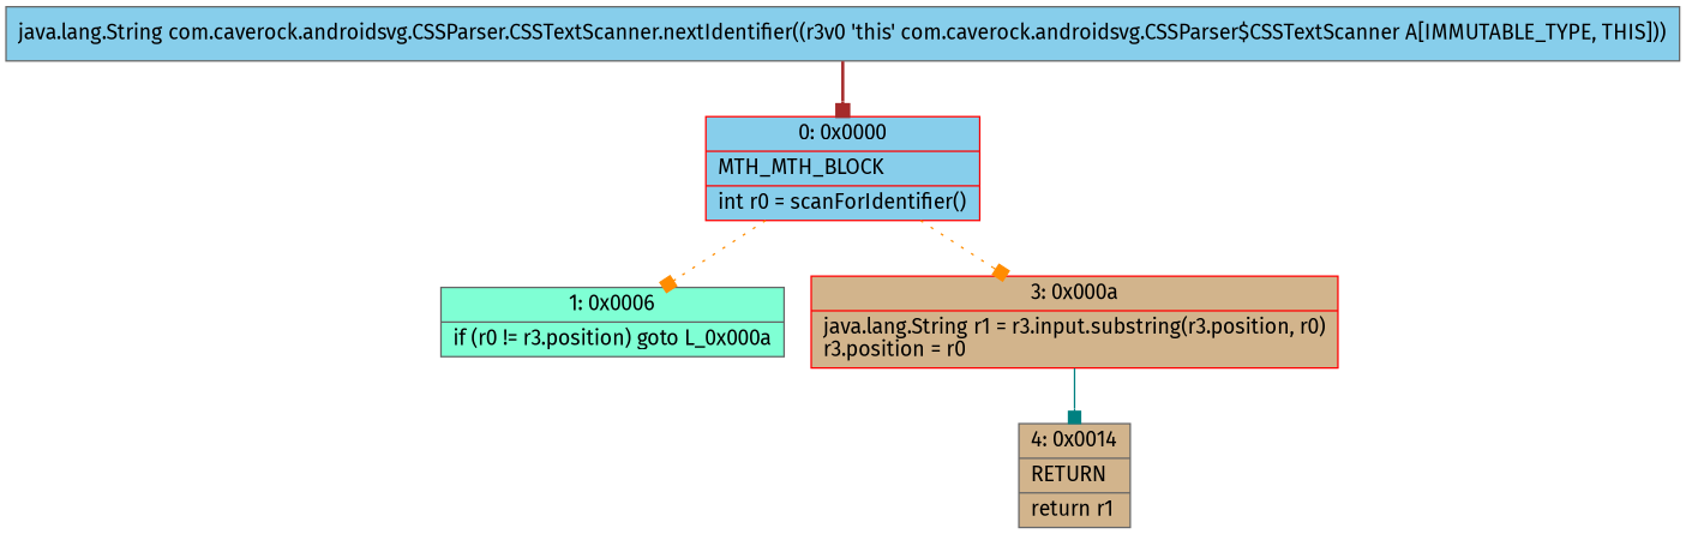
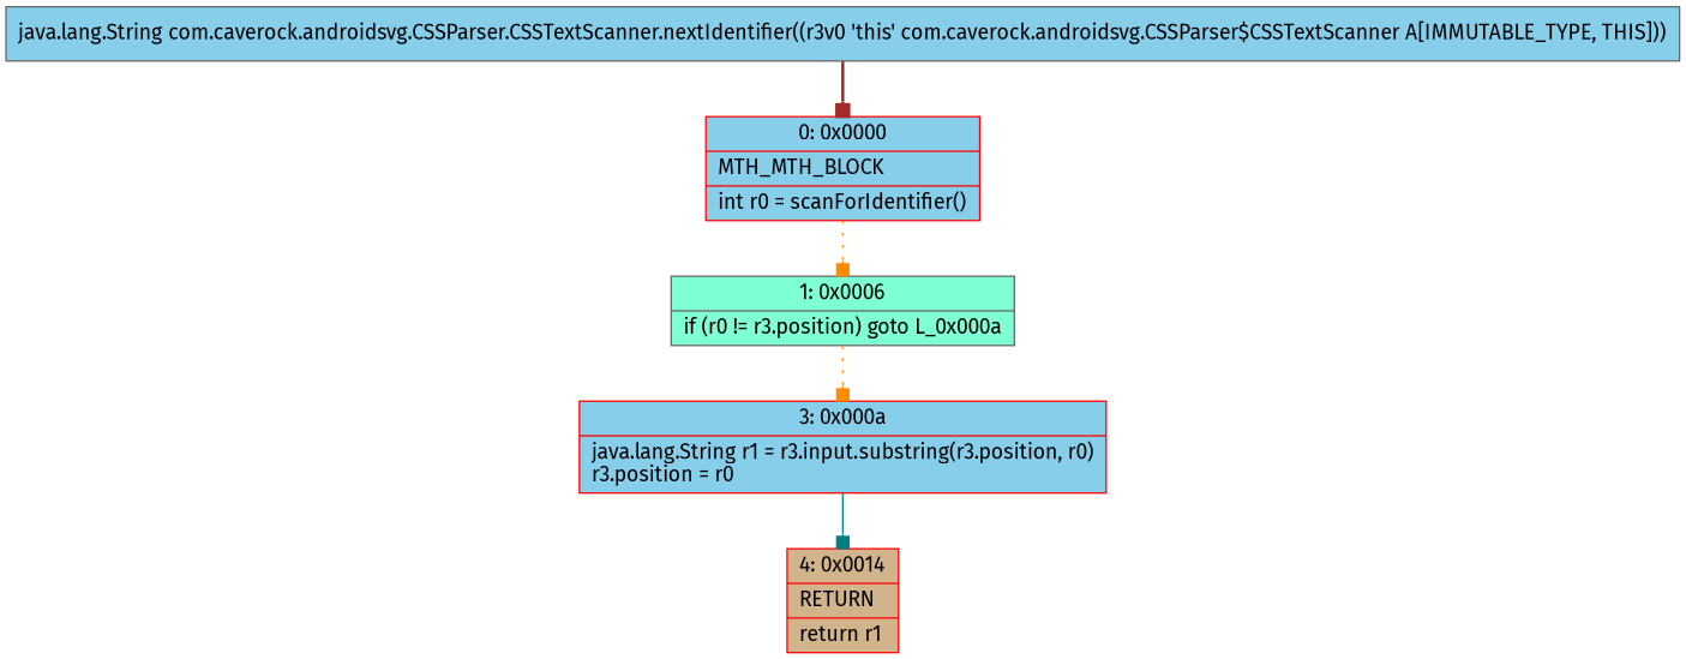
  digraph {
    fontname="Fira Sans"
    node [color=red fillcolor=skyblue fontname="Fira Sans" shape=record style=filled]
    edge [arrowhead=box color=darkorange fontname="Fira Sans" style=dotted]
    n1 [label="{0\:\ 0x0000|MTH_MTH_BLOCK\l|int r0 = scanForIdentifier()\l}"]
    n2 [color=gray40 fillcolor=aquamarine label="{1\:\ 0x0006|if (r0 != r3.position) goto L_0x000a\l}"]
-   n3 [fillcolor=tan label="{3\:\ 0x000a|java.lang.String r1 = r3.input.substring(r3.position, r0)\lr3.position = r0\l}"]
-   n4 [color=gray40 fillcolor=tan label="{4\:\ 0x0014|RETURN\l|return r1\l}"]
+   n3 [label="{3\:\ 0x000a|java.lang.String r1 = r3.input.substring(r3.position, r0)\lr3.position = r0\l}"]
+   n4 [fillcolor=tan label="{4\:\ 0x0014|RETURN\l|return r1\l}"]
    n5 [color=gray40 label="{java.lang.String com.caverock.androidsvg.CSSParser.CSSTextScanner.nextIdentifier((r3v0 'this' com.caverock.androidsvg.CSSParser$CSSTextScanner A[IMMUTABLE_TYPE, THIS])) }"]
    n1 -> n2
-   n1 -> n3
+   n2 -> n3
    n3 -> n4 [color=teal style=solid]
    n5 -> n1 [color=brown style=bold]
  }
